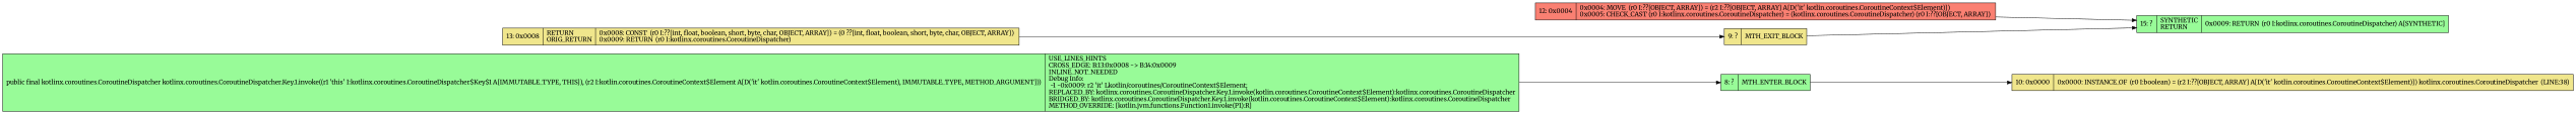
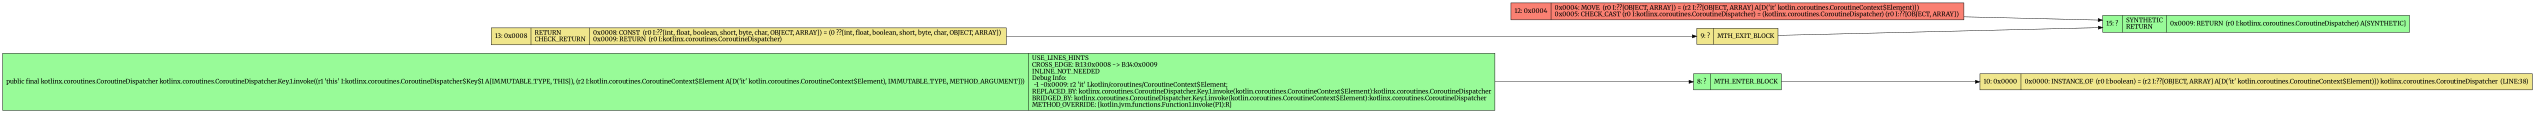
  digraph {
    fontname=Merriweather
    rankdir=LR
    node [fillcolor=palegreen fontname=Merriweather shape=record style=filled]
    edge [fontname=Merriweather]
    n1 [label="{8\:\ ?|MTH_ENTER_BLOCK\l}"]
    n2 [fillcolor=khaki label="{10\:\ 0x0000|0x0000: INSTANCE_OF  (r0 I:boolean) = (r2 I:??[OBJECT, ARRAY] A[D('it' kotlin.coroutines.CoroutineContext$Element)]) kotlinx.coroutines.CoroutineDispatcher  (LINE:38)\l}"]
    n3 [fillcolor=salmon label="{12\:\ 0x0004|0x0004: MOVE  (r0 I:??[OBJECT, ARRAY]) = (r2 I:??[OBJECT, ARRAY] A[D('it' kotlin.coroutines.CoroutineContext$Element)]) \l0x0005: CHECK_CAST (r0 I:kotlinx.coroutines.CoroutineDispatcher) = (kotlinx.coroutines.CoroutineDispatcher) (r0 I:??[OBJECT, ARRAY]) \l}"]
    n4 [label="{15\:\ ?|SYNTHETIC\lRETURN\l|0x0009: RETURN  (r0 I:kotlinx.coroutines.CoroutineDispatcher) A[SYNTHETIC]\l}"]
-   n5 [fillcolor=khaki label="{13\:\ 0x0008|RETURN\lORIG_RETURN\l|0x0008: CONST  (r0 I:??[int, float, boolean, short, byte, char, OBJECT, ARRAY]) = (0 ??[int, float, boolean, short, byte, char, OBJECT, ARRAY]) \l0x0009: RETURN  (r0 I:kotlinx.coroutines.CoroutineDispatcher) \l}"]
+   n5 [fillcolor=khaki label="{13\:\ 0x0008|RETURN\lCHECK_RETURN\l|0x0008: CONST  (r0 I:??[int, float, boolean, short, byte, char, OBJECT, ARRAY]) = (0 ??[int, float, boolean, short, byte, char, OBJECT, ARRAY]) \l0x0009: RETURN  (r0 I:kotlinx.coroutines.CoroutineDispatcher) \l}"]
    n6 [fillcolor=khaki label="{9\:\ ?|MTH_EXIT_BLOCK\l}"]
    n7 [label="{public final kotlinx.coroutines.CoroutineDispatcher kotlinx.coroutines.CoroutineDispatcher.Key.1.invoke((r1 'this' I:kotlinx.coroutines.CoroutineDispatcher$Key$1 A[IMMUTABLE_TYPE, THIS]), (r2 I:kotlin.coroutines.CoroutineContext$Element A[D('it' kotlin.coroutines.CoroutineContext$Element), IMMUTABLE_TYPE, METHOD_ARGUMENT]))  | USE_LINES_HINTS\lCROSS_EDGE: B:13:0x0008 \-\> B:14:0x0009\lINLINE_NOT_NEEDED\lDebug Info:\l  \-1 \-0x0009: r2 'it' Lkotlin\/coroutines\/CoroutineContext$Element;\lREPLACED_BY: kotlinx.coroutines.CoroutineDispatcher.Key.1.invoke(kotlin.coroutines.CoroutineContext$Element):kotlinx.coroutines.CoroutineDispatcher\lBRIDGED_BY: kotlinx.coroutines.CoroutineDispatcher.Key.1.invoke(kotlin.coroutines.CoroutineContext$Element):kotlinx.coroutines.CoroutineDispatcher\lMETHOD_OVERRIDE: [kotlin.jvm.functions.Function1.invoke(P1):R]\l}"]
    n1 -> n2
    n3 -> n4
    n5 -> n6
    n6 -> n4
    n7 -> n1
  }
